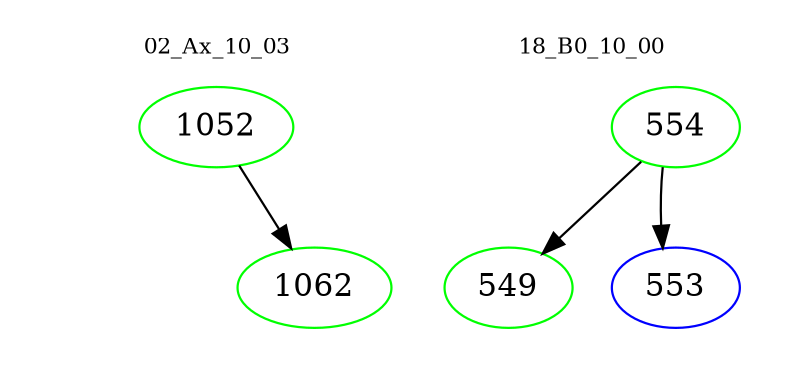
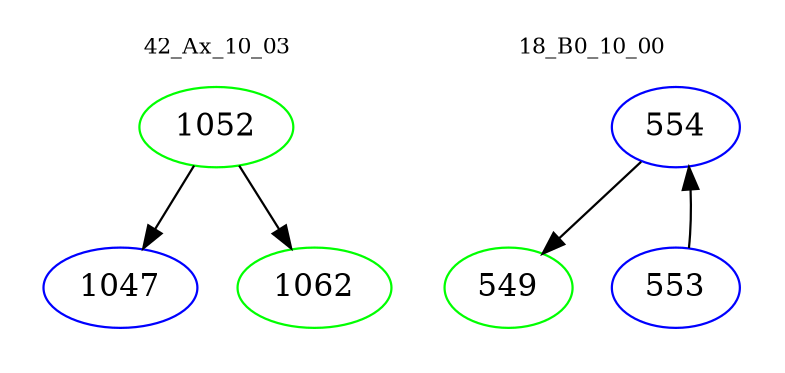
  digraph {
    node [color=green]
    edge [color=black]
    n1 [label=1052]
+   n2 [color=blue label=1047]
    n3 [label=1062]
-   n4 [label=554]
+   n4 [color=blue label=554]
    n5 [label=549]
    n6 [color=blue label=553]
    subgraph cluster_1 {
      color=white
      fontsize=10
-     label="02_Ax_10_03"
+     label="42_Ax_10_03"
      n1
+     n2
      n3
    }
    subgraph cluster_2 {
      color=white
      fontsize=10
      label="18_B0_10_00"
      n4
      n5
      n6
    }
+   n1 -> n2
    n1 -> n3
    n4 -> n5
-   n4 -> n6
+   n6 -> n4
  }
